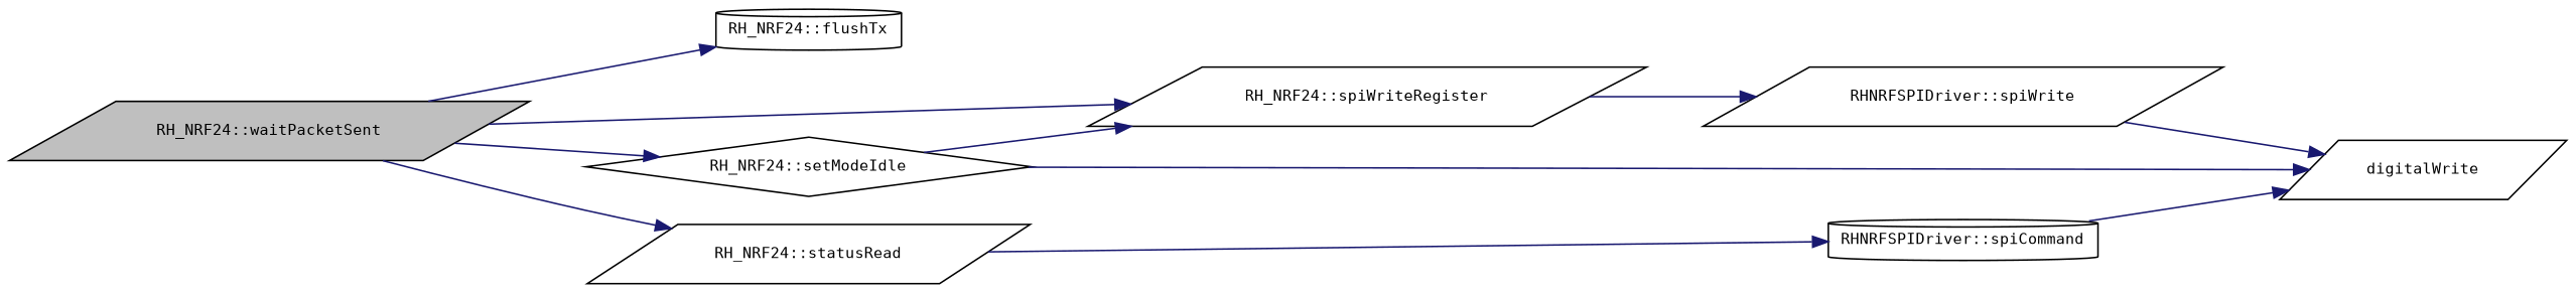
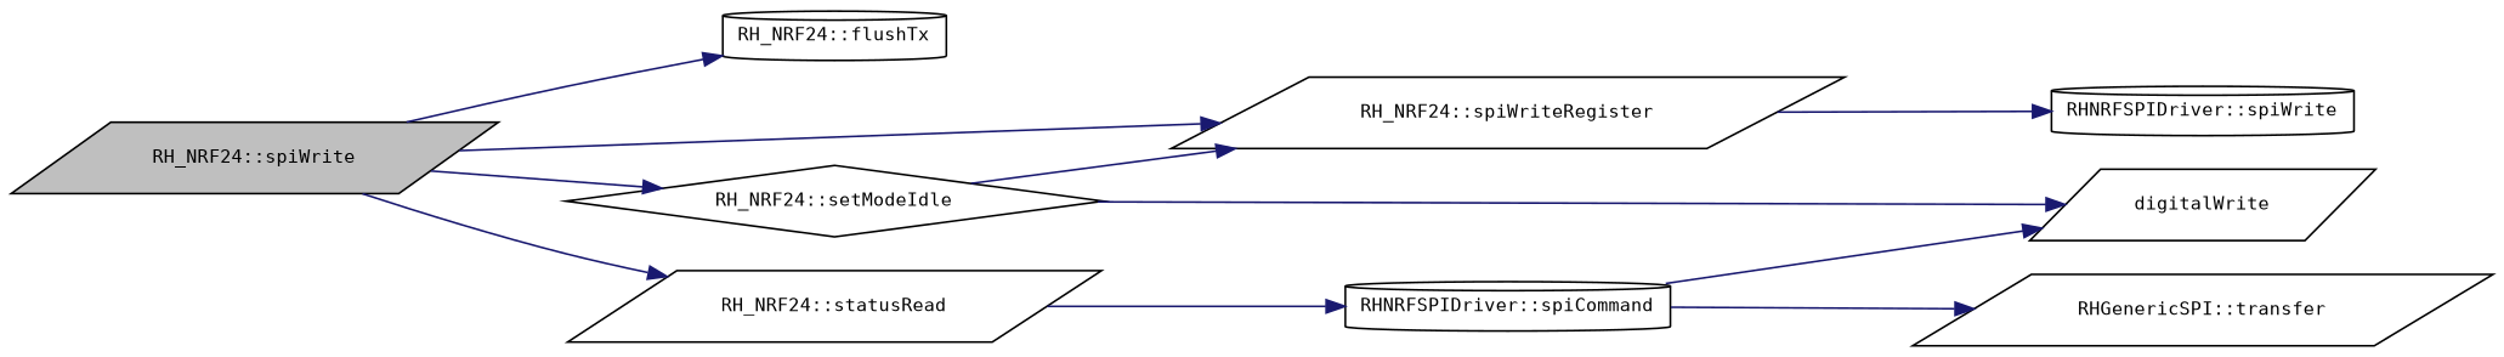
  digraph {
    fontname="DejaVu Sans Mono"
    rankdir=LR
    node [color=black fillcolor=white fontname="DejaVu Sans Mono" fontsize=10 shape=parallelogram style=filled]
    edge [color=midnightblue fontname="DejaVu Sans Mono" fontsize=10 labelfontname=Helvetica labelfontsize=10 style=solid]
-   n1 [fillcolor=grey75 fontcolor=black height=0.2 label="RH_NRF24::waitPacketSent" width=0.4]
+   n1 [fillcolor=grey75 fontcolor=black height=0.2 label="RH_NRF24::spiWrite" width=0.4]
    n2 [height=0.2 label="RH_NRF24::flushTx" shape=cylinder width=0.4]
    n3 [height=0.2 label="RH_NRF24::setModeIdle" shape=diamond width=0.4]
    n4 [height=0.2 label="RH_NRF24::spiWriteRegister" width=0.4]
    n5 [height=0.2 label="RH_NRF24::statusRead" width=0.4]
    n6 [height=0.2 label=digitalWrite width=0.4]
-   n7 [height=0.2 label="RHNRFSPIDriver::spiWrite" width=0.4]
+   n7 [height=0.2 label="RHNRFSPIDriver::spiWrite" shape=cylinder width=0.4]
    n8 [height=0.2 label="RHNRFSPIDriver::spiCommand" shape=cylinder width=0.4]
+   n9 [height=0.2 label="RHGenericSPI::transfer" width=0.4]
    n1 -> n2
    n1 -> n3
    n1 -> n4
    n1 -> n5
    n3 -> n4
    n3 -> n6
    n4 -> n7
    n5 -> n8
-   n7 -> n6
    n8 -> n6
+   n8 -> n9
  }
